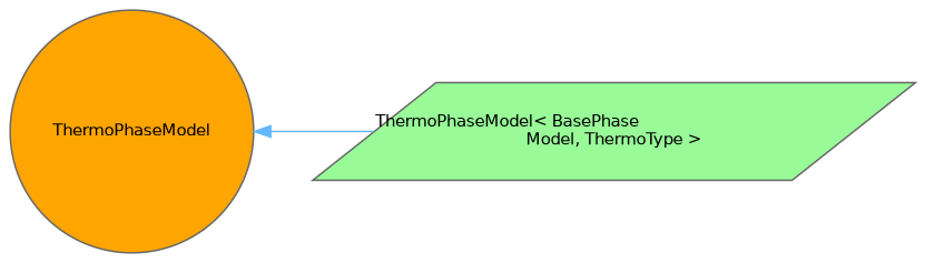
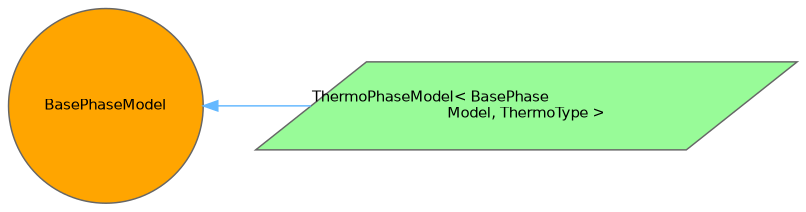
  digraph {
    rankdir=LR
    node [color=gray40 fontname=Helvetica fontsize=10 style=filled]
    n1 [fillcolor=palegreen fontcolor=black height=0.2 label="ThermoPhaseModel\< BasePhase\lModel, ThermoType \>" shape=parallelogram width=0.4]
-   n2 [fillcolor=orange height=0.2 label=ThermoPhaseModel shape=circle width=0.4]
+   n2 [fillcolor=orange height=0.2 label=BasePhaseModel shape=circle width=0.4]
    n2 -> n1 [color=steelblue1 dir=back fontname=Helvetica fontsize=10 labelfontname=Helvetica labelfontsize=10 style=solid]
  }
